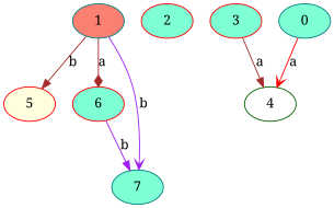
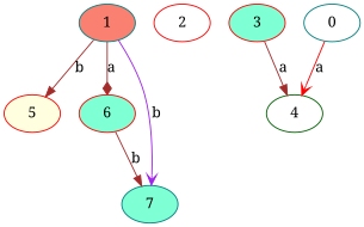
  strict digraph {
    fontname="Noto Serif"
    node [color=red fillcolor=aquamarine fontname="Noto Serif" style=filled]
    edge [arrowhead=normal color=brown fontname="Noto Serif"]
    1 [color=teal fillcolor=salmon]
    5 [fillcolor=lightyellow]
    6
    7 [color=teal]
-   2
+   2 [fillcolor=white]
    4 [color=darkgreen fillcolor=white]
    3
-   0 [color=teal]
+   0 [color=teal fillcolor=white]
    1 -> 5 [label=b]
    1 -> 6 [arrowhead=diamond label=a]
    1 -> 7 [arrowhead=vee color=purple label=b]
-   6 -> 7 [color=purple label=b]
+   6 -> 7 [label=b]
    3 -> 4 [label=a]
    0 -> 4 [arrowhead=vee color=red label=a]
  }
